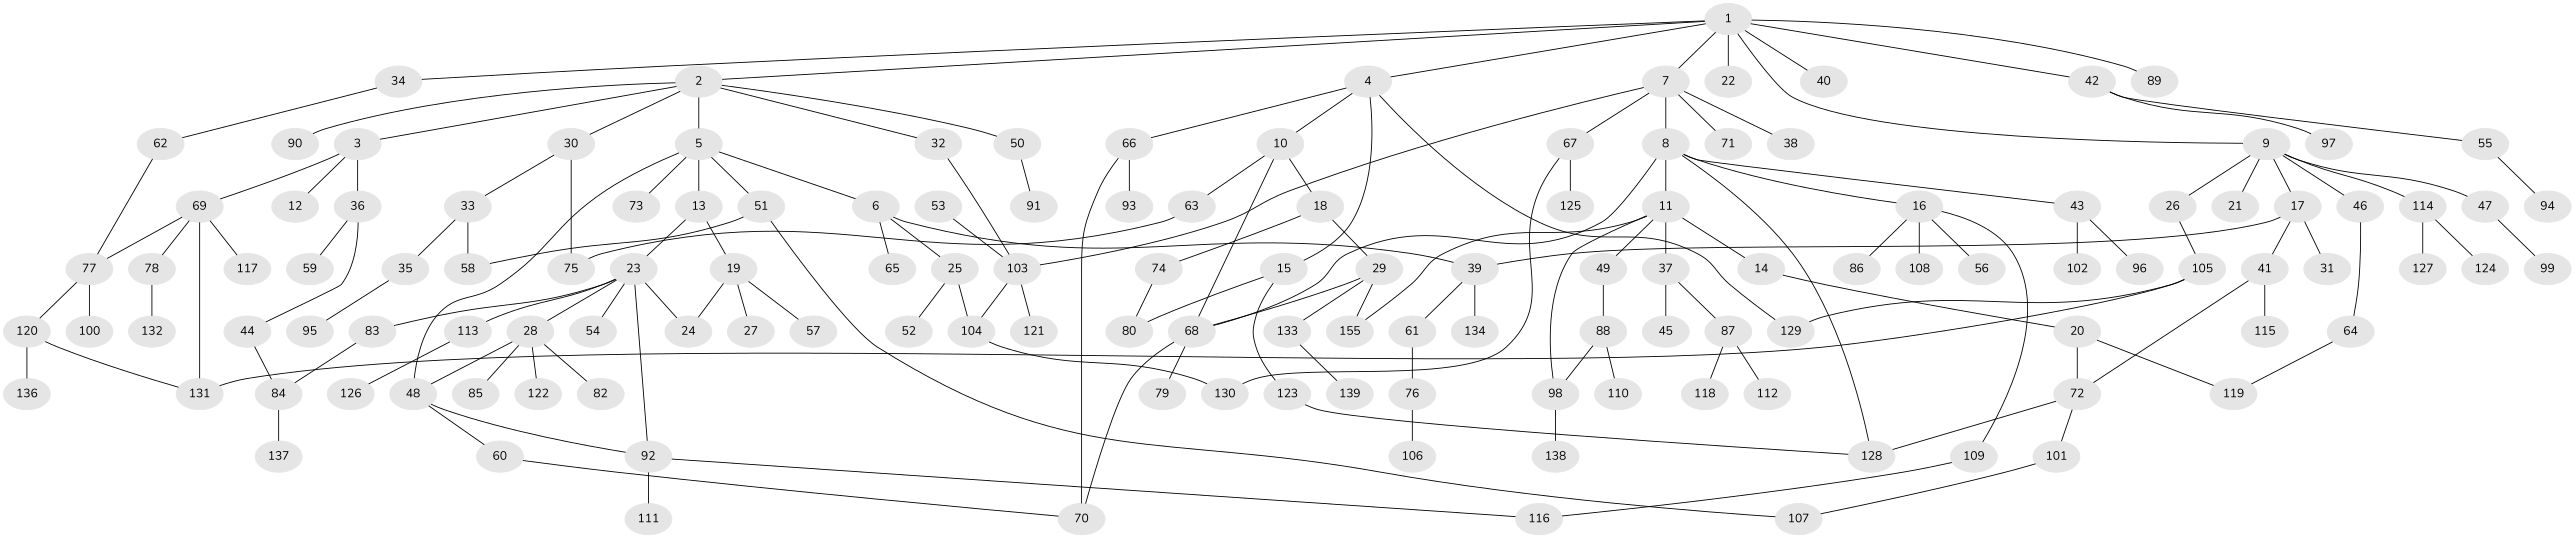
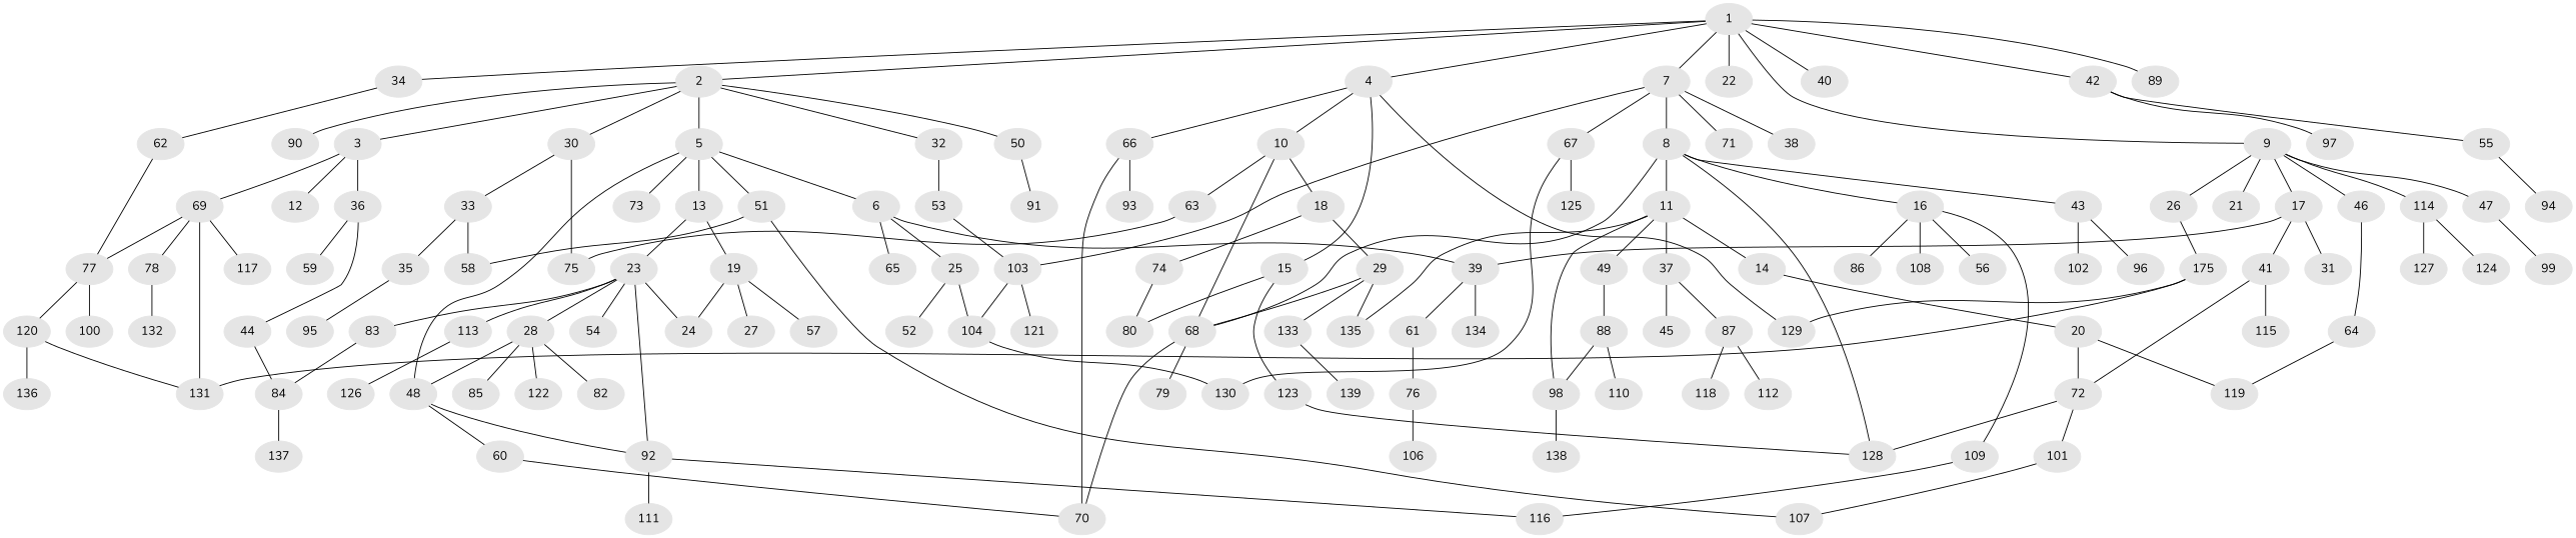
  graph {
    fontname=Nunito
    node [color=gray90 fontname=Nunito style=filled]
    edge [fontname=Nunito]
    1
    2
    4
    7
    9
    22
    34
    40
    42
    89
    3
    5
    30
    32
    50
    90
    10
    15
    66
    129
    8
    38
    67
    71
    103
    17
    21
    26
    46
    47
    114
    62
    55
    97
    12
    36
    69
    6
    13
    48
    51
    73
    33
    75
    53
    91
    44
    59
    77
    78
    117
    131
    68
    18
    63
    80
    123
    70
    93
    25
    39
    65
    19
    23
    92
    60
    58
    107
    52
    104
    61
    134
    11
    16
    43
    128
    125
    130
    121
    14
    37
    49
    98
-   135 [label=155]
+   135
    56
    86
    108
    109
    96
    102
    79
    31
    41
-   105
+   105 [label=175]
    64
    99
    124
    127
    29
    74
    20
    45
    87
    88
    138
    24
    27
    57
    28
    54
    83
    113
    72
    119
    116
    115
    133
    101
    82
    85
    122
    84
    111
    126
    139
    35
    95
    112
    118
    76
    94
    137
    110
    106
    100
    120
    132
    136
    1 -- 2
    1 -- 4
    1 -- 7
    1 -- 9
    1 -- 22
    1 -- 34
    1 -- 40
    1 -- 42
    1 -- 89
    2 -- 3
    2 -- 5
    2 -- 30
    2 -- 32
    2 -- 50
    2 -- 90
    4 -- 10
    4 -- 15
    4 -- 66
    4 -- 129
    7 -- 8
    7 -- 38
    7 -- 67
    7 -- 71
    7 -- 103
    9 -- 17
    9 -- 21
    9 -- 26
    9 -- 46
    9 -- 47
    9 -- 114
    34 -- 62
    42 -- 55
    42 -- 97
    3 -- 12
    3 -- 36
    3 -- 69
    5 -- 6
    5 -- 13
    5 -- 48
    5 -- 51
    5 -- 73
    30 -- 33
    30 -- 75
-   32 -- 103
+   32 -- 53
    50 -- 91
    10 -- 68
    10 -- 18
    10 -- 63
    15 -- 80
    15 -- 123
    66 -- 70
    66 -- 93
    8 -- 68
    8 -- 11
    8 -- 16
    8 -- 43
    8 -- 128
    67 -- 125
    67 -- 130
    103 -- 104
    103 -- 121
    17 -- 39
    17 -- 31
    17 -- 41
    26 -- 105
    46 -- 64
    47 -- 99
    114 -- 124
    114 -- 127
    62 -- 77
    55 -- 94
    36 -- 44
    36 -- 59
    69 -- 77
    69 -- 78
    69 -- 117
    69 -- 131
    6 -- 25
    6 -- 39
    6 -- 65
    13 -- 19
    13 -- 23
    48 -- 92
    48 -- 60
    51 -- 58
    51 -- 107
    33 -- 58
    33 -- 35
    53 -- 103
    44 -- 84
    77 -- 100
    77 -- 120
    78 -- 132
    68 -- 70
    68 -- 79
    18 -- 29
    18 -- 74
    63 -- 75
    123 -- 128
    25 -- 52
    25 -- 104
    39 -- 61
    39 -- 134
    19 -- 24
    19 -- 27
    19 -- 57
    23 -- 92
    23 -- 24
    23 -- 28
    23 -- 54
    23 -- 83
    23 -- 113
    92 -- 116
    92 -- 111
    60 -- 70
    104 -- 130
    61 -- 76
    11 -- 14
    11 -- 37
    11 -- 49
    11 -- 98
    11 -- 135
    16 -- 56
    16 -- 86
    16 -- 108
    16 -- 109
    43 -- 96
    43 -- 102
    14 -- 20
    37 -- 45
    37 -- 87
    49 -- 88
    98 -- 138
    109 -- 116
    41 -- 72
    41 -- 115
    105 -- 129
    105 -- 131
    64 -- 119
    29 -- 68
    29 -- 135
    29 -- 133
    74 -- 80
    20 -- 72
    20 -- 119
    87 -- 112
    87 -- 118
    88 -- 98
    88 -- 110
    28 -- 48
    28 -- 82
    28 -- 85
    28 -- 122
    83 -- 84
    113 -- 126
    72 -- 128
    72 -- 101
    133 -- 139
    101 -- 107
    84 -- 137
    35 -- 95
    76 -- 106
    120 -- 131
    120 -- 136
  }
